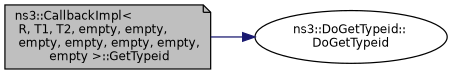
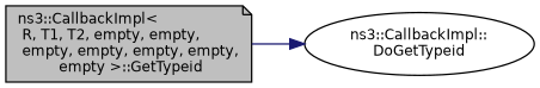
  digraph {
    rankdir=LR
    node [color=black fontname=Helvetica fontsize=10 style=filled]
    n1 [fillcolor=grey75 fontcolor=black height=0.2 label="ns3::CallbackImpl\<\l R, T1, T2, empty, empty,\l empty, empty, empty, empty,\l empty \>::GetTypeid" shape=note width=0.4]
-   n2 [fillcolor=white height=0.2 label="ns3::DoGetTypeid::\lDoGetTypeid" shape=ellipse width=0.4]
+   n2 [fillcolor=white height=0.2 label="ns3::CallbackImpl::\lDoGetTypeid" shape=ellipse width=0.4]
    n1 -> n2 [color=midnightblue fontname=Helvetica fontsize=10 labelfontname=Helvetica labelfontsize=10 style=solid]
  }
